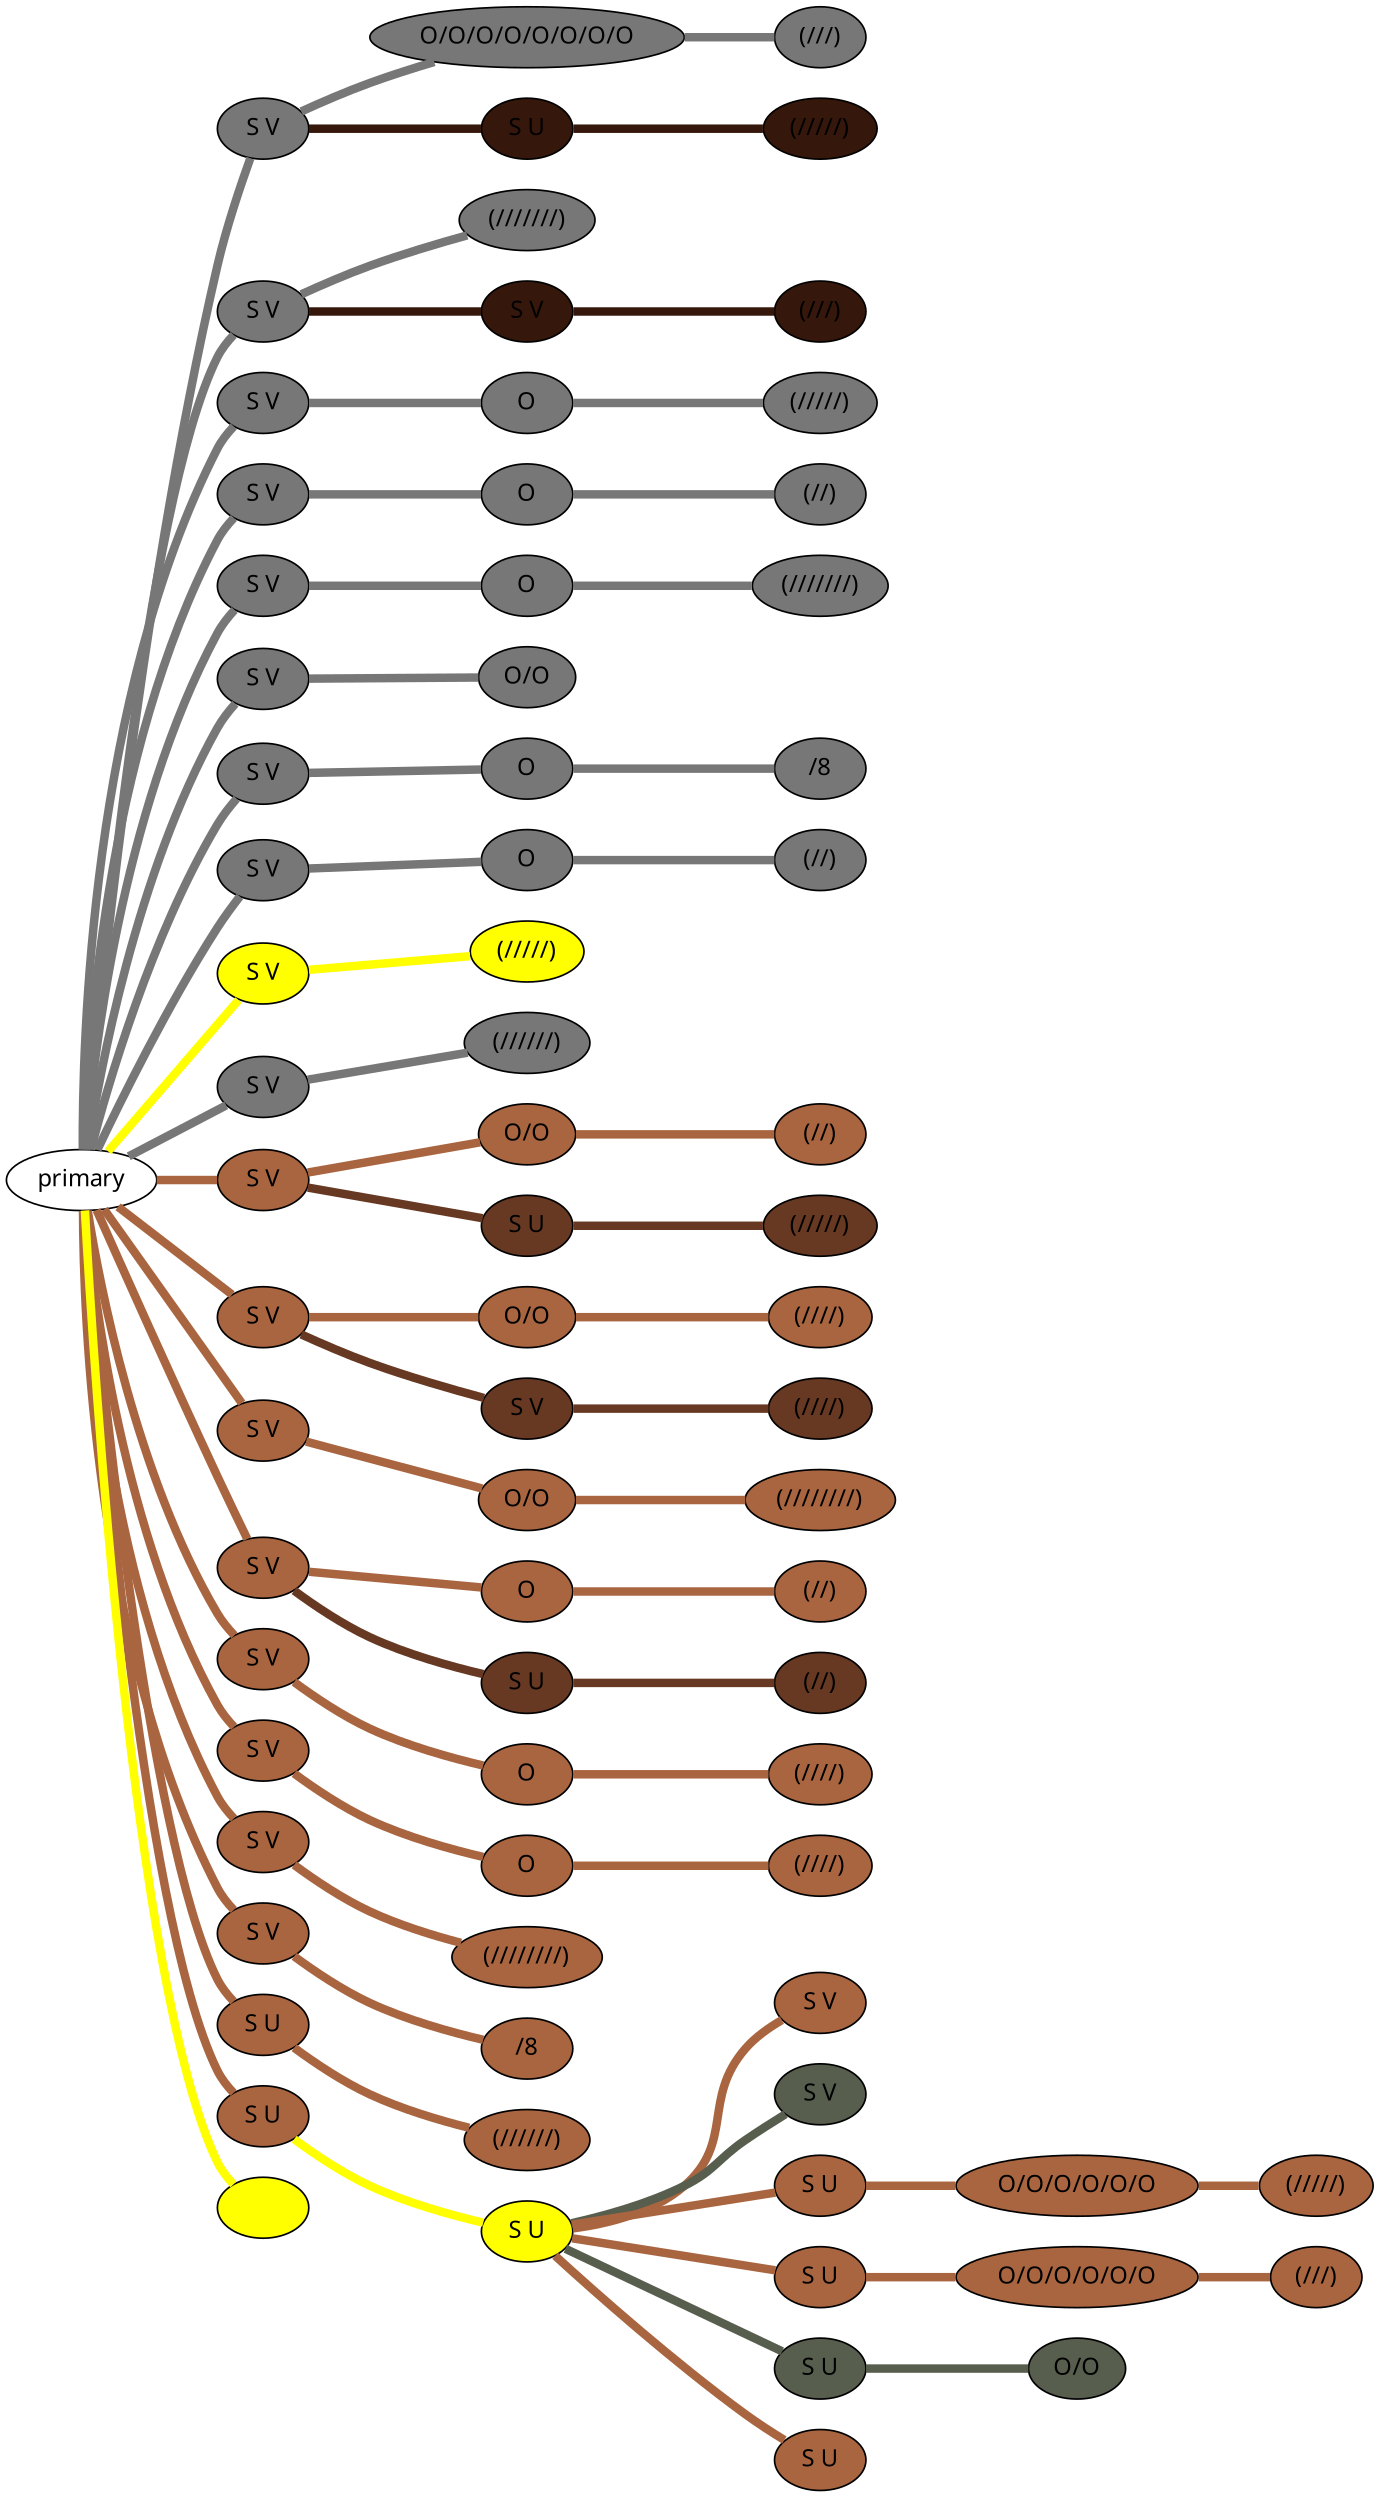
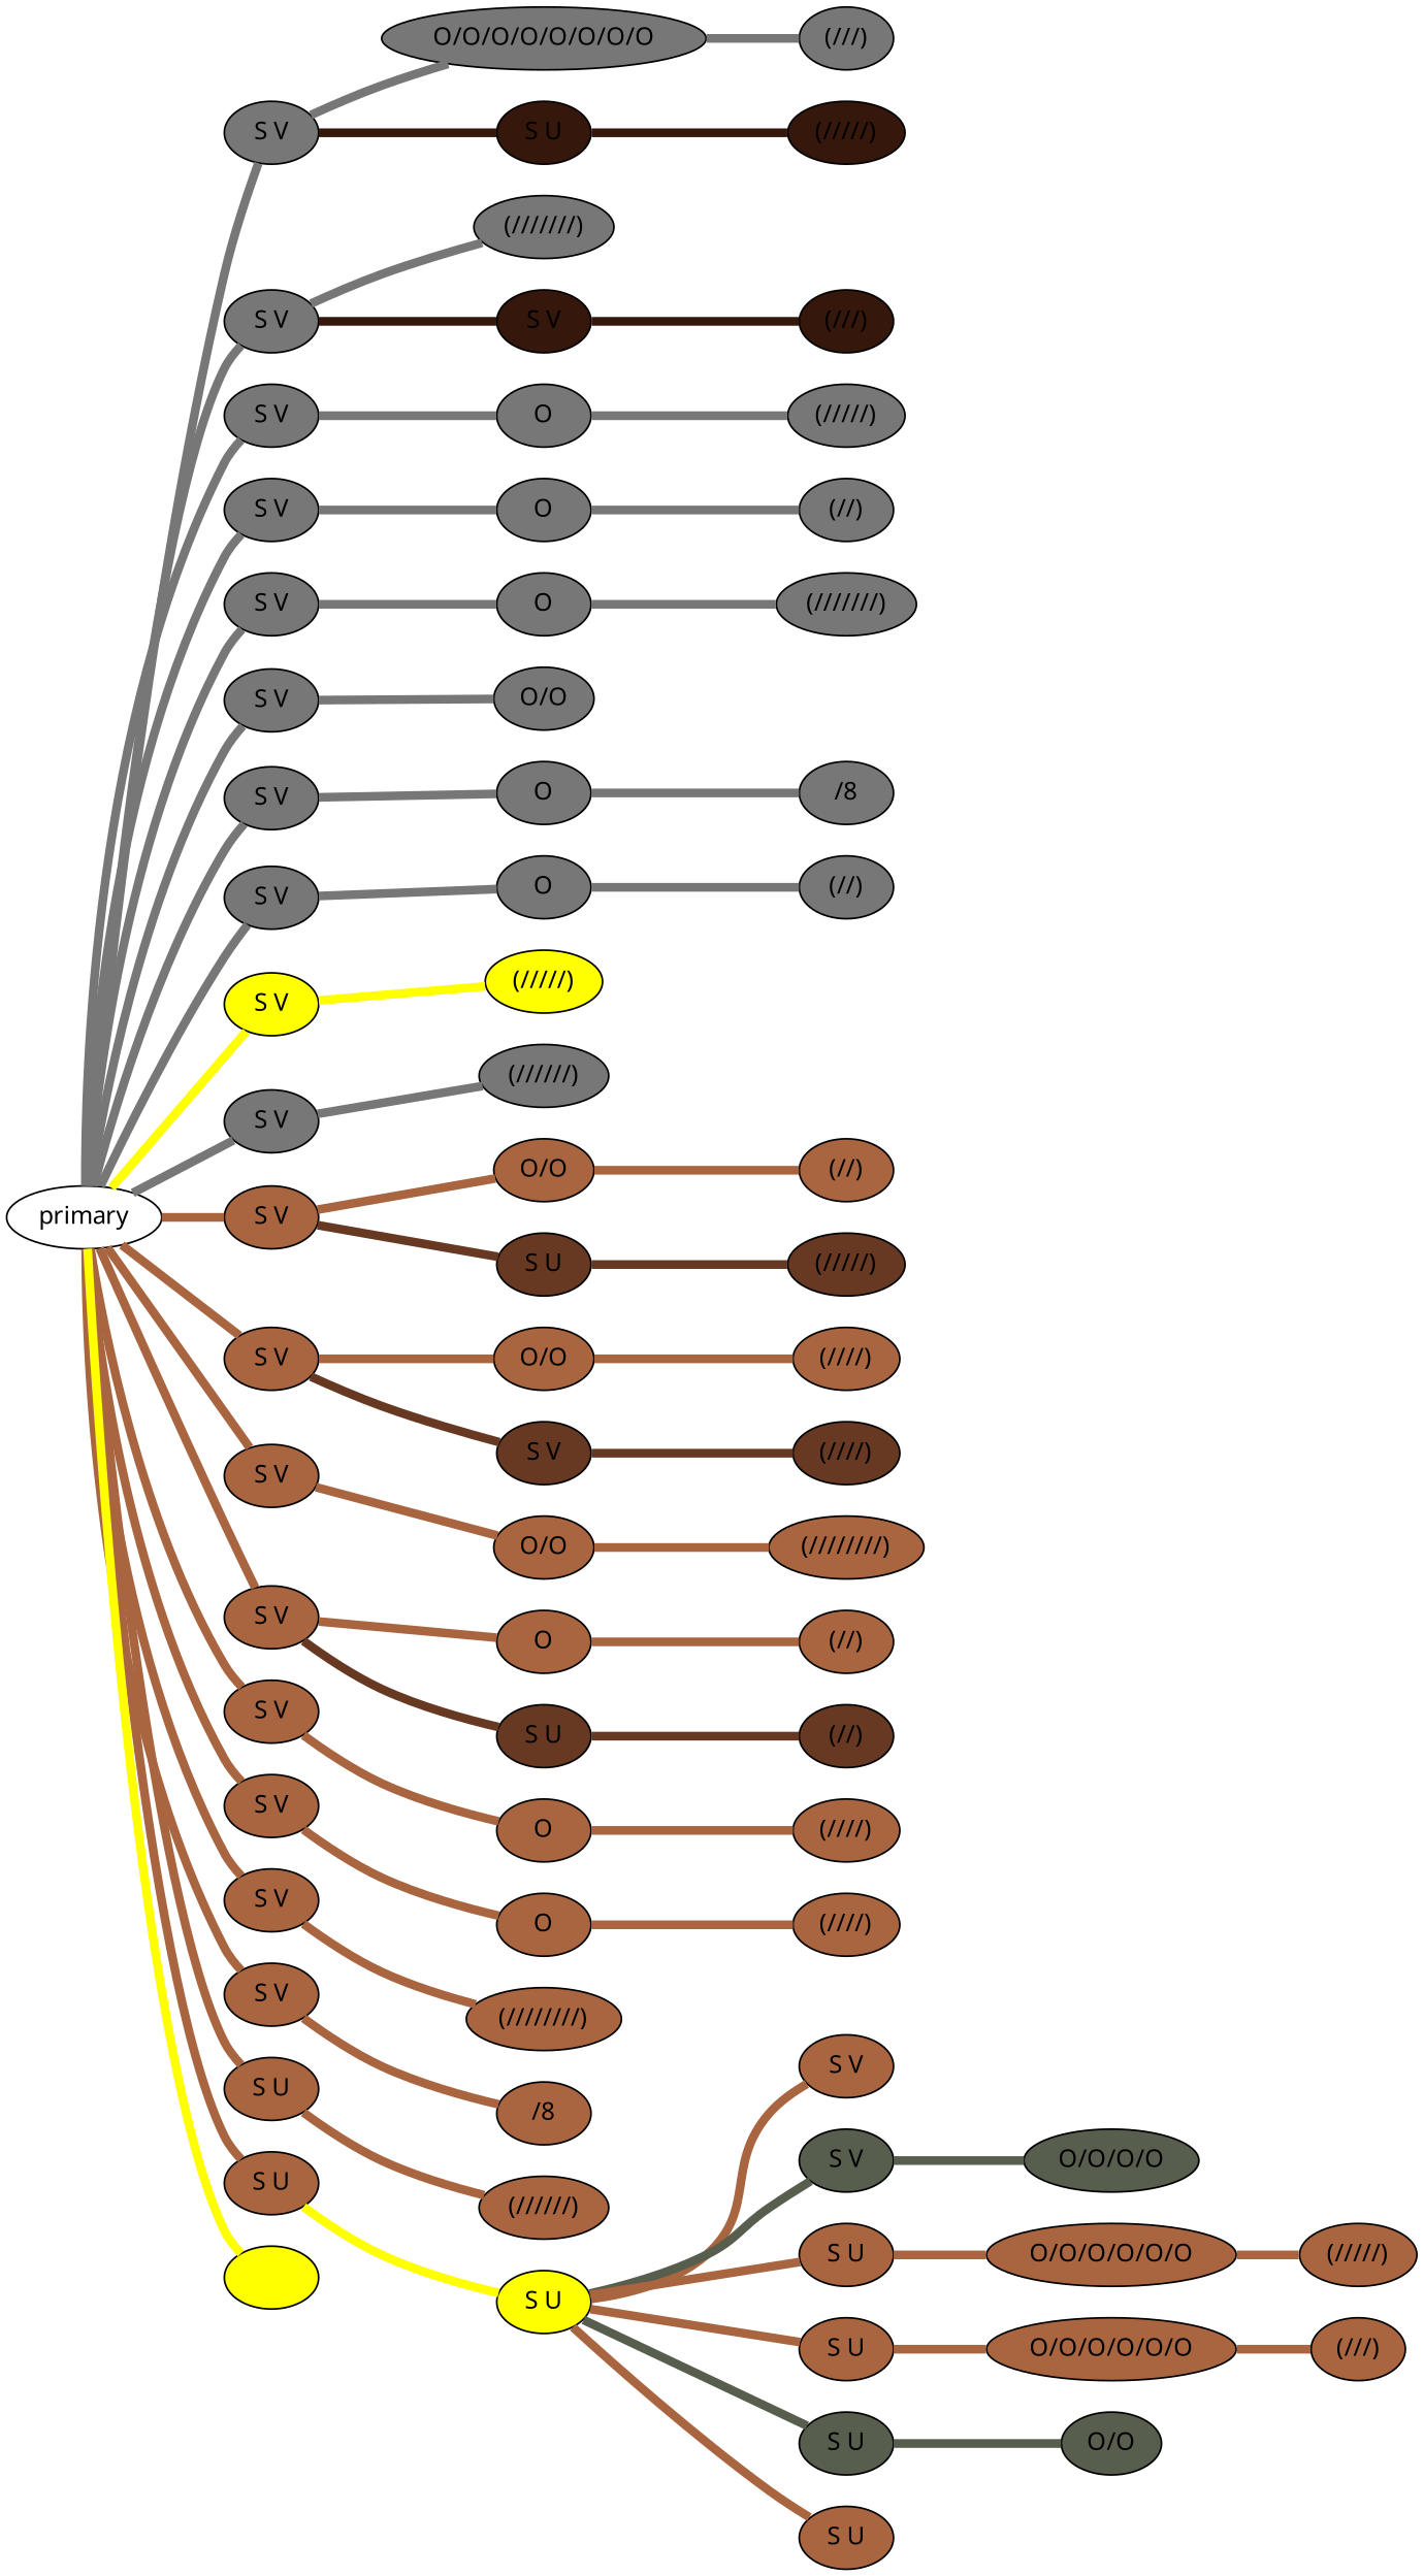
  graph {
    rankdir=LR
    fontname="Noto Sans"
    node [fillcolor="#A86540" style=filled fontname="Noto Sans"]
    edge [color="#A86540" penwidth=5 fontname="Noto Sans"]
    n1 [fillcolor="#777777" label="S V"]
    primary [fillcolor="" style=""]
    n3 [fillcolor="#777777" label="S V"]
    n4 [fillcolor="#777777" label="S V"]
    n5 [fillcolor="#777777" label="S V"]
    n6 [fillcolor="#777777" label="S V"]
    n7 [fillcolor="#777777" label="S V"]
    n8 [fillcolor="#777777" label="S V"]
    n9 [fillcolor="#777777" label="S V"]
    n10 [fillcolor=yellow label="S V"]
    n11 [fillcolor="#777777" label="S V"]
    n12 [label="S V"]
    n13 [label="S V"]
    n14 [label="S V"]
    n15 [label="S V"]
    n16 [label="S V"]
    n17 [label="S V"]
    n18 [label="S V"]
    n19 [label="S V"]
    n20 [label="S U"]
    n21 [label="S U"]
    n22 [fillcolor=yellow label=" "]
    n23 [fillcolor="#777777" label="O/O/O/O/O/O/O/O"]
    n24 [fillcolor="#35170C" label="S U"]
    n25 [fillcolor="#777777" label="(///)"]
    n26 [fillcolor="#35170C" label="(/////)"]
    n27 [fillcolor="#777777" label="(///////)"]
    n28 [fillcolor="#35170C" label="S V"]
    n29 [fillcolor="#35170C" label="(///)"]
    n30 [fillcolor="#777777" label=O]
    n31 [fillcolor="#777777" label="(/////)"]
    n32 [fillcolor="#777777" label=O]
    n33 [fillcolor="#777777" label="(//)"]
    n34 [fillcolor="#777777" label=O]
    n35 [fillcolor="#777777" label="(///////)"]
    n36 [fillcolor="#777777" label="O/O"]
    n37 [fillcolor="#777777" label=O]
    n38 [fillcolor="#777777" label="/8"]
    n39 [fillcolor="#777777" label=O]
    n40 [fillcolor="#777777" label="(//)"]
    n41 [fillcolor=yellow label="(/////)"]
    n42 [fillcolor="#777777" label="(//////)"]
    n43 [label="O/O"]
    n44 [fillcolor="#673923" label="S U"]
    n45 [label="(//)"]
    n46 [fillcolor="#673923" label="(/////)"]
    n47 [label="O/O"]
    n48 [fillcolor="#673923" label="S V"]
    n49 [label="(////)"]
    n50 [fillcolor="#673923" label="(////)"]
    n51 [label="O/O"]
    n52 [label="(////////)"]
    n53 [label=O]
    n54 [fillcolor="#673923" label="S U"]
    n55 [label="(//)"]
    n56 [fillcolor="#673923" label="(//)"]
    n57 [label=O]
    n58 [label="(////)"]
    n59 [label=O]
    n60 [label="(////)"]
    n61 [label="(////////)"]
    n62 [label="/8"]
    n63 [label="(//////)"]
    n64 [fillcolor=yellow label="S U"]
    n65 [label="S V"]
    n66 [fillcolor="#575E4E" label="S V"]
    n67 [label="S U"]
    n68 [label="S U"]
    n69 [fillcolor="#575E4E" label="S U"]
    n70 [label="S U"]
+   n71 [fillcolor="#575E4E" label="O/O/O/O"]
    n72 [label="O/O/O/O/O/O"]
    n73 [label="(/////)"]
    n74 [label="O/O/O/O/O/O"]
    n75 [label="(///)"]
    n76 [fillcolor="#575E4E" label="O/O"]
    n1 -- n23 [color="#777777"]
    n1 -- n24 [color="#35170C"]
    primary -- n1 [color="#777777"]
    primary -- n3 [color="#777777"]
    primary -- n4 [color="#777777"]
    primary -- n5 [color="#777777"]
    primary -- n6 [color="#777777"]
    primary -- n7 [color="#777777"]
    primary -- n8 [color="#777777"]
    primary -- n9 [color="#777777"]
    primary -- n10 [color=yellow]
    primary -- n11 [color="#777777"]
    primary -- n12
    primary -- n13
    primary -- n14
    primary -- n15
    primary -- n16
    primary -- n17
    primary -- n18
    primary -- n19
    primary -- n20
    primary -- n21
    primary -- n22 [color=yellow]
    n3 -- n27 [color="#777777"]
    n3 -- n28 [color="#35170C"]
    n4 -- n30 [color="#777777"]
    n5 -- n32 [color="#777777"]
    n6 -- n34 [color="#777777"]
    n7 -- n36 [color="#777777"]
    n8 -- n37 [color="#777777"]
    n9 -- n39 [color="#777777"]
    n10 -- n41 [color=yellow]
    n11 -- n42 [color="#777777"]
    n12 -- n43
    n12 -- n44 [color="#673923"]
    n13 -- n47
    n13 -- n48 [color="#673923"]
    n14 -- n51
    n15 -- n53
    n15 -- n54 [color="#673923"]
    n16 -- n57
    n17 -- n59
    n18 -- n61
    n19 -- n62
    n20 -- n63
    n21 -- n64 [color=yellow]
    n23 -- n25 [color="#777777"]
    n24 -- n26 [color="#35170C"]
    n28 -- n29 [color="#35170C"]
    n30 -- n31 [color="#777777"]
    n32 -- n33 [color="#777777"]
    n34 -- n35 [color="#777777"]
    n37 -- n38 [color="#777777"]
    n39 -- n40 [color="#777777"]
    n43 -- n45
    n44 -- n46 [color="#673923"]
    n47 -- n49
    n48 -- n50 [color="#673923"]
    n51 -- n52
    n53 -- n55
    n54 -- n56 [color="#673923"]
    n57 -- n58
    n59 -- n60
    n64 -- n65
    n64 -- n66 [color="#575E4E"]
    n64 -- n67
    n64 -- n68
    n64 -- n69 [color="#575E4E"]
    n64 -- n70
+   n66 -- n71 [color="#575E4E"]
    n67 -- n72
    n68 -- n74
    n69 -- n76 [color="#575E4E"]
    n72 -- n73
    n74 -- n75
  }
